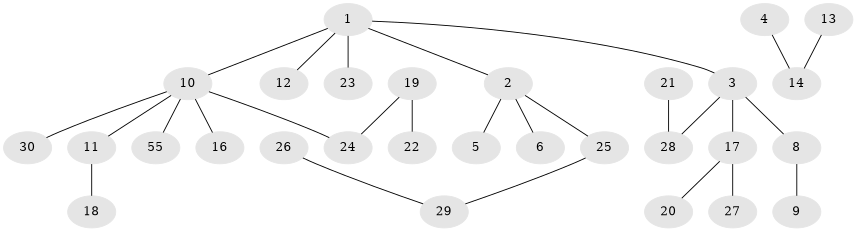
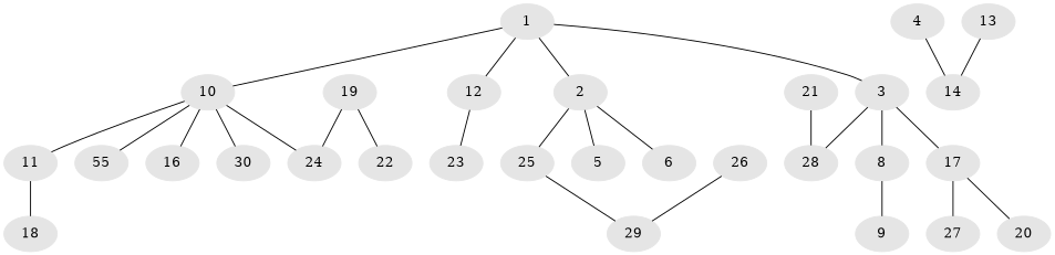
  graph {
    node [color=gray90 style=filled]
    edge [weight=1.0]
    1
    2
    3
    10
    12
    5
    6
    25
    8
    17
    28
    11
    n13 [label=55]
    16
    24
    30
    23
    29
    9
    20
    27
    4
    14
    18
    13
    19
    22
    21
    26
    1 -- 2
    1 -- 3
    1 -- 10
    1 -- 12
    2 -- 5
    2 -- 6
    2 -- 25
    3 -- 8
    3 -- 17
    3 -- 28
    10 -- 11
    10 -- n13
    10 -- 16
    10 -- 24
    10 -- 30
-   1 -- 23
+   12 -- 23
    25 -- 29
    8 -- 9
    17 -- 20
    17 -- 27
    11 -- 18
    4 -- 14
    13 -- 14
    19 -- 24
    19 -- 22
    21 -- 28
    26 -- 29
  }
